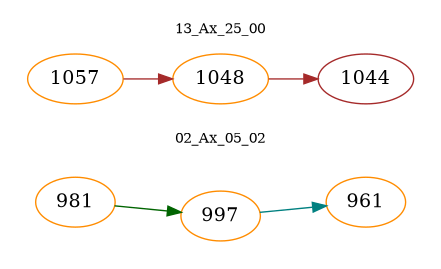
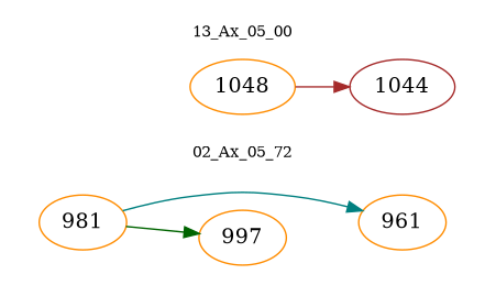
  digraph {
    rankdir=LR
    node [color=darkorange]
    edge [color=brown]
    n1 [label=997]
    n2 [label=981]
    n3 [label=961]
-   n4 [label=1057]
    n5 [label=1048]
    n6 [color=brown label=1044]
    subgraph cluster_1 {
      color=white
      fontsize=10
-     label="02_Ax_05_02"
+     label="02_Ax_05_72"
      n1
      n2
      n3
    }
    subgraph cluster_2 {
      color=white
      fontsize=10
-     label="13_Ax_25_00"
-     n4
+     label="13_Ax_05_00"
      n5
      n6
    }
    n2 -> n1 [color=darkgreen]
-   n1 -> n3 [color=teal]
-   n4 -> n5
+   n2 -> n3 [color=teal]
    n5 -> n6
  }
